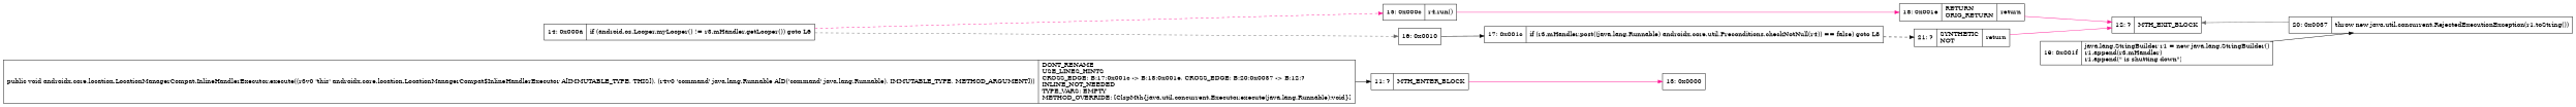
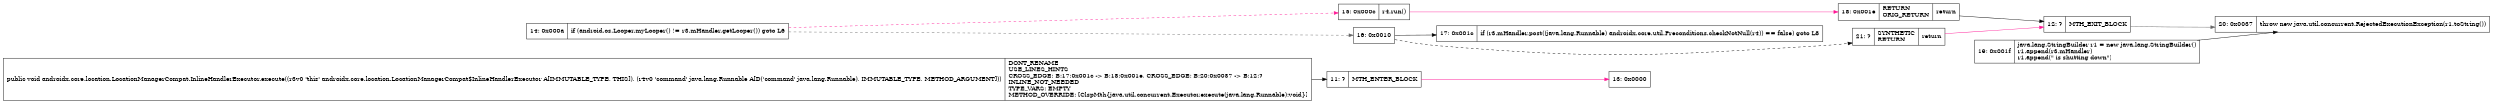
  digraph {
    rankdir=LR
    node [shape=record]
    edge [color=black]
    n1 [label="{11\:\ ?|MTH_ENTER_BLOCK\l}"]
    n2 [label="{13\:\ 0x0000}"]
    n3 [label="{14\:\ 0x000a|if (android.os.Looper.myLooper() != r3.mHandler.getLooper()) goto L6\l}"]
    n4 [label="{15\:\ 0x000c|r4.run()\l}"]
    n5 [label="{16\:\ 0x0010}"]
    n6 [label="{18\:\ 0x001e|RETURN\lORIG_RETURN\l|return\l}"]
    n7 [label="{17\:\ 0x001c|if (r3.mHandler.post((java.lang.Runnable) androidx.core.util.Preconditions.checkNotNull(r4)) == false) goto L8\l}"]
    n8 [label="{12\:\ ?|MTH_EXIT_BLOCK\l}"]
-   n9 [label="{21\:\ ?|SYNTHETIC\lNOT\l|return\l}"]
+   n9 [label="{21\:\ ?|SYNTHETIC\lRETURN\l|return\l}"]
    n10 [label="{19\:\ 0x001f|java.lang.StringBuilder r1 = new java.lang.StringBuilder()\lr1.append(r3.mHandler)\lr1.append(\" is shutting down\")\l}"]
    n11 [label="{20\:\ 0x0037|throw new java.util.concurrent.RejectedExecutionException(r1.toString())\l}"]
    n12 [label="{public void androidx.core.location.LocationManagerCompat.InlineHandlerExecutor.execute((r3v0 'this' androidx.core.location.LocationManagerCompat$InlineHandlerExecutor A[IMMUTABLE_TYPE, THIS]), (r4v0 'command' java.lang.Runnable A[D('command' java.lang.Runnable), IMMUTABLE_TYPE, METHOD_ARGUMENT]))  | DONT_RENAME\lUSE_LINES_HINTS\lCROSS_EDGE: B:17:0x001c \-\> B:18:0x001e, CROSS_EDGE: B:20:0x0037 \-\> B:12:?\lINLINE_NOT_NEEDED\lTYPE_VARS: EMPTY\lMETHOD_OVERRIDE: [ClspMth\{java.util.concurrent.Executor.execute(java.lang.Runnable):void\}]\l}"]
    n1 -> n2 [color=deeppink]
    n3 -> n4 [color=deeppink style=dashed]
    n3 -> n5 [color=gray40 style=dashed]
    n4 -> n6 [color=deeppink]
    n5 -> n7
-   n6 -> n8 [color=deeppink]
-   n7 -> n9 [style=dashed]
+   n6 -> n8
+   n5 -> n9 [style=dashed]
    n9 -> n8 [color=deeppink]
    n10 -> n11
-   n11 -> n8 [color=gray40]
+   n8 -> n11 [color=gray40]
    n12 -> n1
  }
